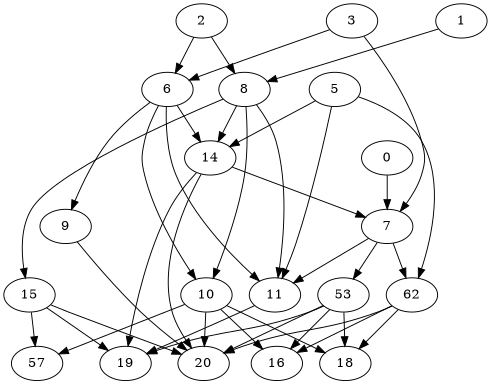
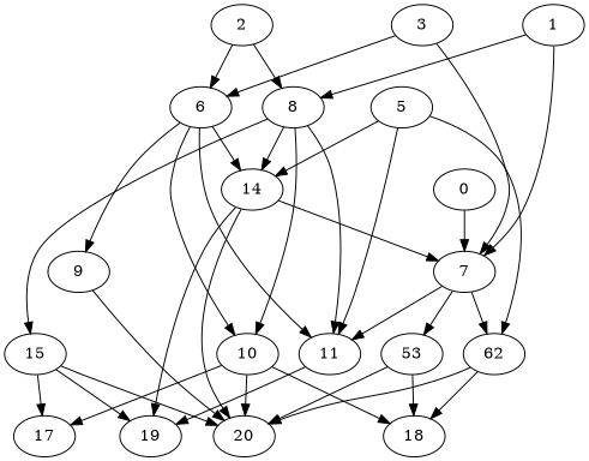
  digraph {
    node [alpha=0.16]
    1 [alpha=0.19 expect_size=40500224]
    7 [expect_size=5861376]
    8 [alpha=0.09 expect_size=18134016]
    11 [alpha=0.11 expect_size=51559424]
    n5 [alpha=0.00 expect_size=49376256 label=62]
    n6 [expect_size=30681088 label=53]
    14 [alpha=0.12 expect_size=19783680]
    10 [expect_size=11777024]
    15 [alpha=0.00 expect_size=41279488]
    19 [alpha=0.03 expect_size=18719744]
-   16 [alpha=0.14 expect_size=10803200]
    20 [alpha=0.17 expect_size=21228544]
    18 [alpha=0.13 expect_size=44168192]
-   17 [alpha=0.13 expect_size=5807104 label=57]
+   17 [alpha=0.13 expect_size=5807104]
    2 [alpha=0.12 expect_size=38718464]
    6 [alpha=0.18 expect_size=12778496]
    9 [alpha=0.01 expect_size=44760064]
    3 [alpha=0.15 expect_size=47998976]
    5 [alpha=0.07 expect_size=27405312]
    n20 [alpha=0.09 expect_size=19361792 label=0]
+   1 -> 7
    1 -> 8
    7 -> 11
    7 -> n5
    7 -> n6
    8 -> 11
    8 -> 14
    8 -> 10
    8 -> 15
    11 -> 19
-   n5 -> 16
    n5 -> 20
    n5 -> 18
-   n6 -> 19
-   n6 -> 16
    n6 -> 20
    n6 -> 18
    14 -> 7
    14 -> 19
    14 -> 20
-   10 -> 16
    10 -> 20
    10 -> 18
    10 -> 17
    15 -> 19
    15 -> 20
    15 -> 17
    2 -> 8
    2 -> 6
    6 -> 11
    6 -> 14
    6 -> 10
    6 -> 9
    9 -> 20
    3 -> 7
    3 -> 6
    5 -> 11
    5 -> n5
    5 -> 14
    n20 -> 7
  }
